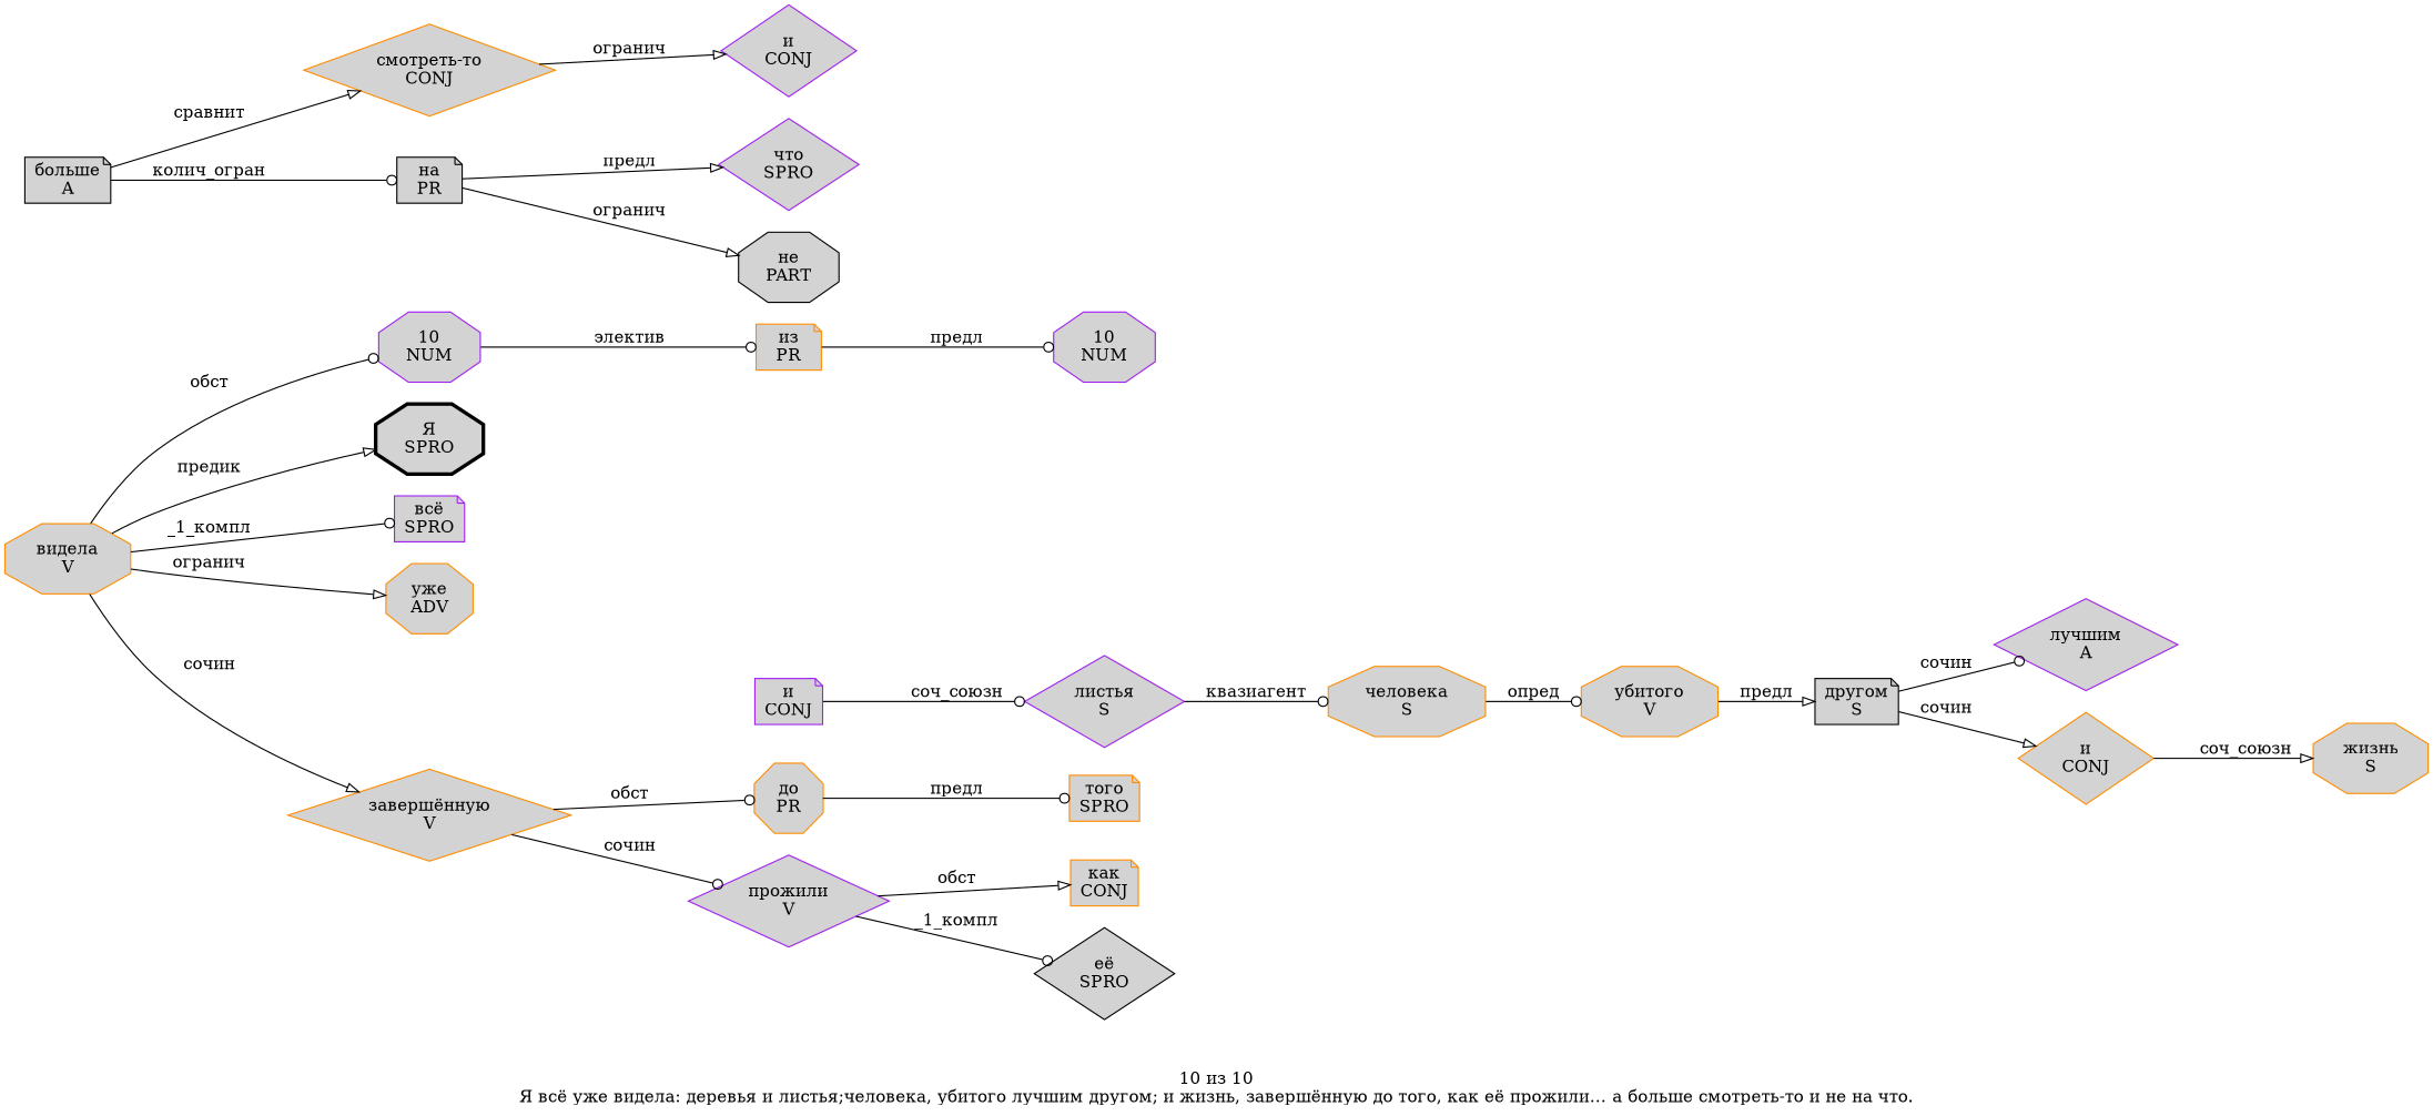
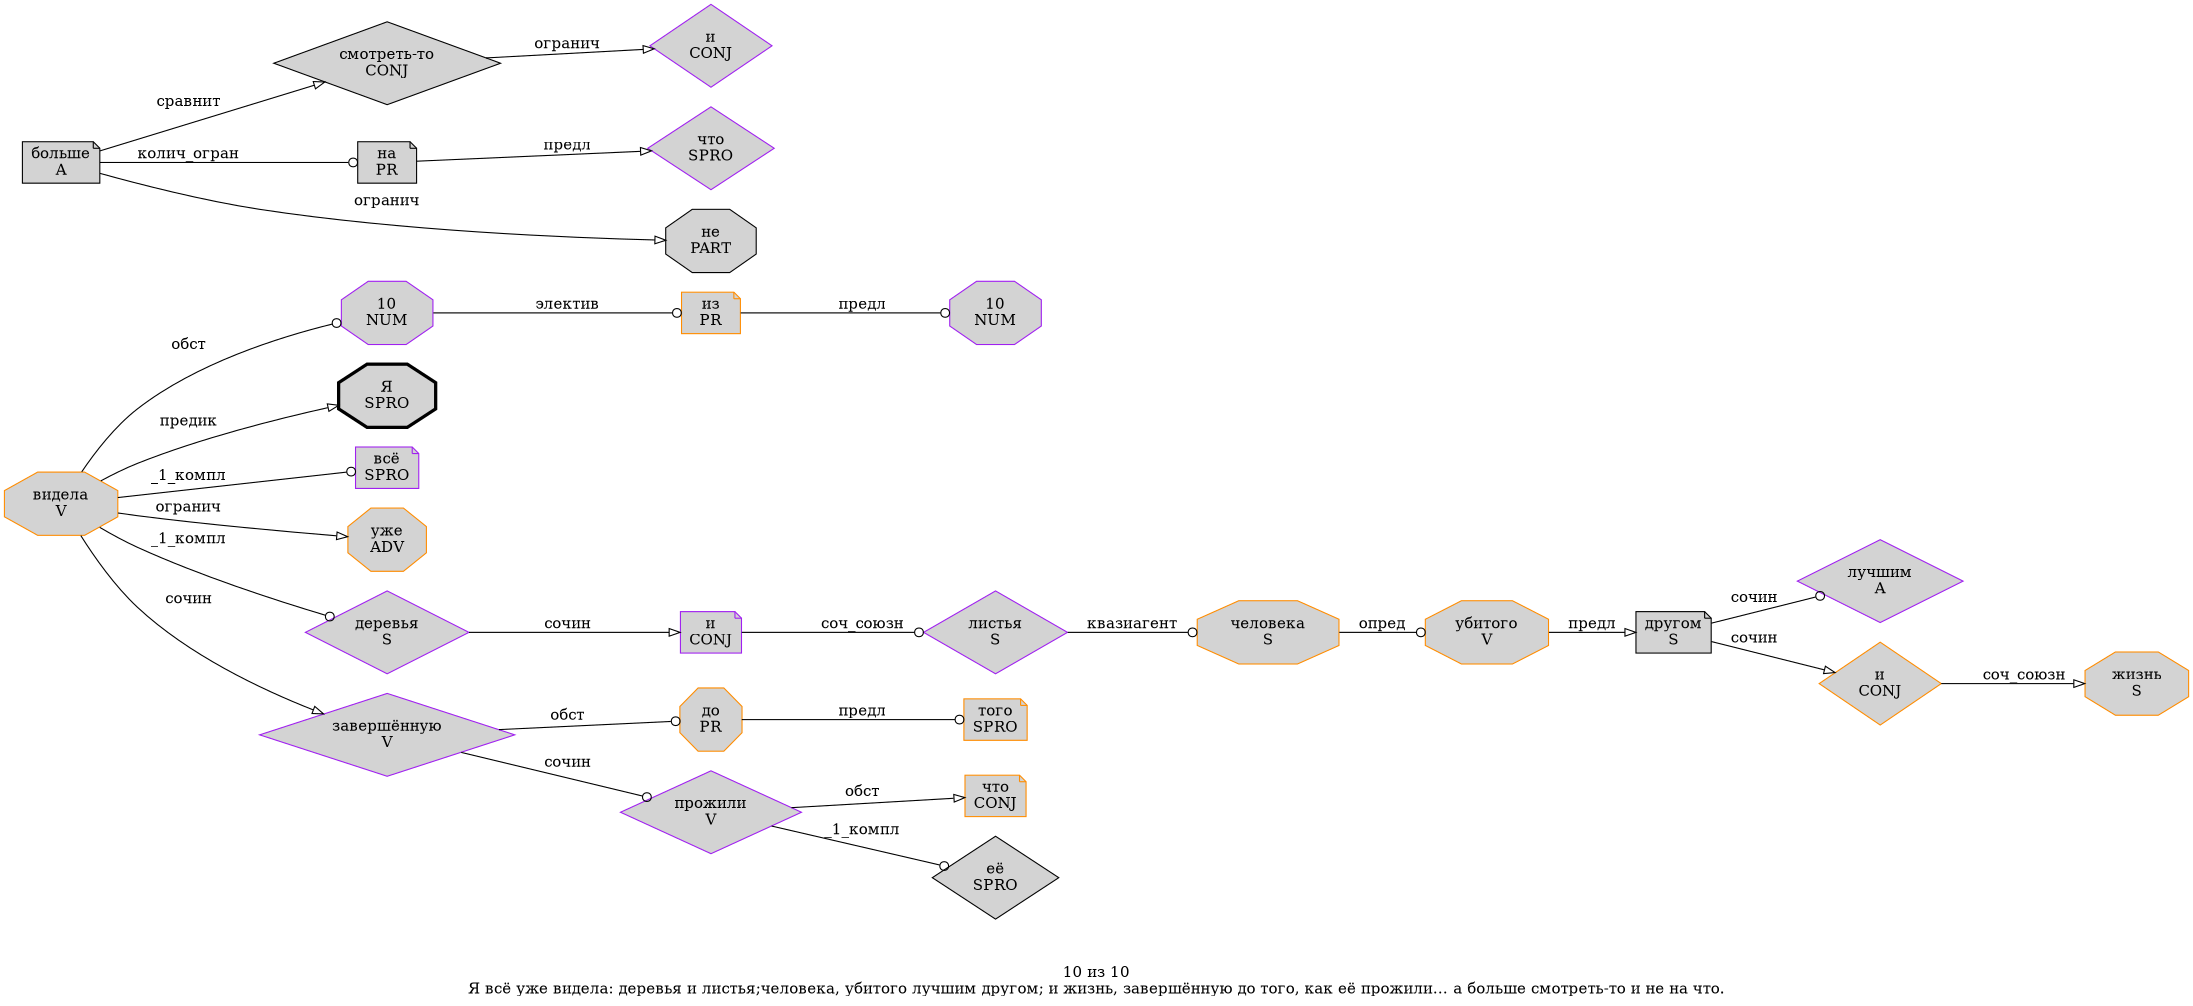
  digraph {
    label="10 из 10\nЯ всё уже видела: деревья и листья;человека, убитого лучшим другом; и жизнь, завершённую до того, как её прожили… а больше смотреть-то и не на что."
    rankdir=LR
    node [color=purple fillcolor=lightgray penwidth=1 shape=octagon style=filled]
    edge [arrowhead=odot]
    n1 [label="10\nNUM"]
    n2 [color=darkorange label="из\nPR" shape=note]
    n3 [label="10\nNUM"]
    n4 [color=black label="Я\nSPRO" penwidth=3]
    n5 [label="всё\nSPRO" shape=note]
    n6 [color=darkorange label="уже\nADV"]
    n7 [color=darkorange label="видела\nV"]
-   n9 [color=darkorange label="завершённую\nV" shape=diamond]
+   n8 [label="деревья\nS" shape=diamond]
+   n9 [label="завершённую\nV" shape=diamond]
    n10 [label="и\nCONJ" shape=note]
    n11 [color=darkorange label="до\nPR"]
    n12 [label="прожили\nV" shape=diamond]
    n13 [label="листья\nS" shape=diamond]
    n14 [color=darkorange label="человека\nS"]
    n15 [color=darkorange label="убитого\nV"]
    n16 [color=black label="другом\nS" shape=note]
    n17 [label="лучшим\nA" shape=diamond]
    n18 [color=darkorange label="и\nCONJ" shape=diamond]
    n19 [color=darkorange label="жизнь\nS"]
    n20 [color=darkorange label="того\nSPRO" shape=note]
-   n21 [color=darkorange label="как\nCONJ" shape=note]
+   n21 [color=darkorange label="что\nCONJ" shape=note]
    n22 [color=black label="её\nSPRO" shape=diamond]
    n23 [color=black label="больше\nA" shape=note]
-   n24 [color=darkorange label="смотреть-то\nCONJ" shape=diamond]
+   n24 [color=black label="смотреть-то\nCONJ" shape=diamond]
    n25 [color=black label="на\nPR" shape=note]
    n26 [label="и\nCONJ" shape=diamond]
    n27 [color=black label="не\nPART"]
    n28 [label="что\nSPRO" shape=diamond]
    n1 -> n2 [label="электив"]
    n2 -> n3 [label="предл"]
    n7 -> n1 [label="обст"]
    n7 -> n4 [arrowhead=onormal label="предик"]
    n7 -> n5 [label="_1_компл"]
    n7 -> n6 [arrowhead=onormal label="огранич"]
+   n7 -> n8 [label="_1_компл"]
    n7 -> n9 [arrowhead=onormal label="сочин"]
+   n8 -> n10 [arrowhead=onormal label="сочин"]
    n9 -> n11 [label="обст"]
    n9 -> n12 [label="сочин"]
    n10 -> n13 [label="соч_союзн"]
    n11 -> n20 [label="предл"]
    n12 -> n21 [arrowhead=onormal label="обст"]
    n12 -> n22 [label="_1_компл"]
    n13 -> n14 [label="квазиагент"]
    n14 -> n15 [label="опред"]
    n15 -> n16 [arrowhead=onormal label="предл"]
    n16 -> n17 [label="сочин"]
    n16 -> n18 [arrowhead=onormal label="сочин"]
    n18 -> n19 [arrowhead=onormal label="соч_союзн"]
    n23 -> n24 [arrowhead=onormal label="сравнит"]
    n23 -> n25 [label="колич_огран"]
    n24 -> n26 [arrowhead=onormal label="огранич"]
-   n25 -> n27 [arrowhead=onormal label="огранич"]
+   n23 -> n27 [arrowhead=onormal label="огранич"]
    n25 -> n28 [arrowhead=onormal label="предл"]
  }
